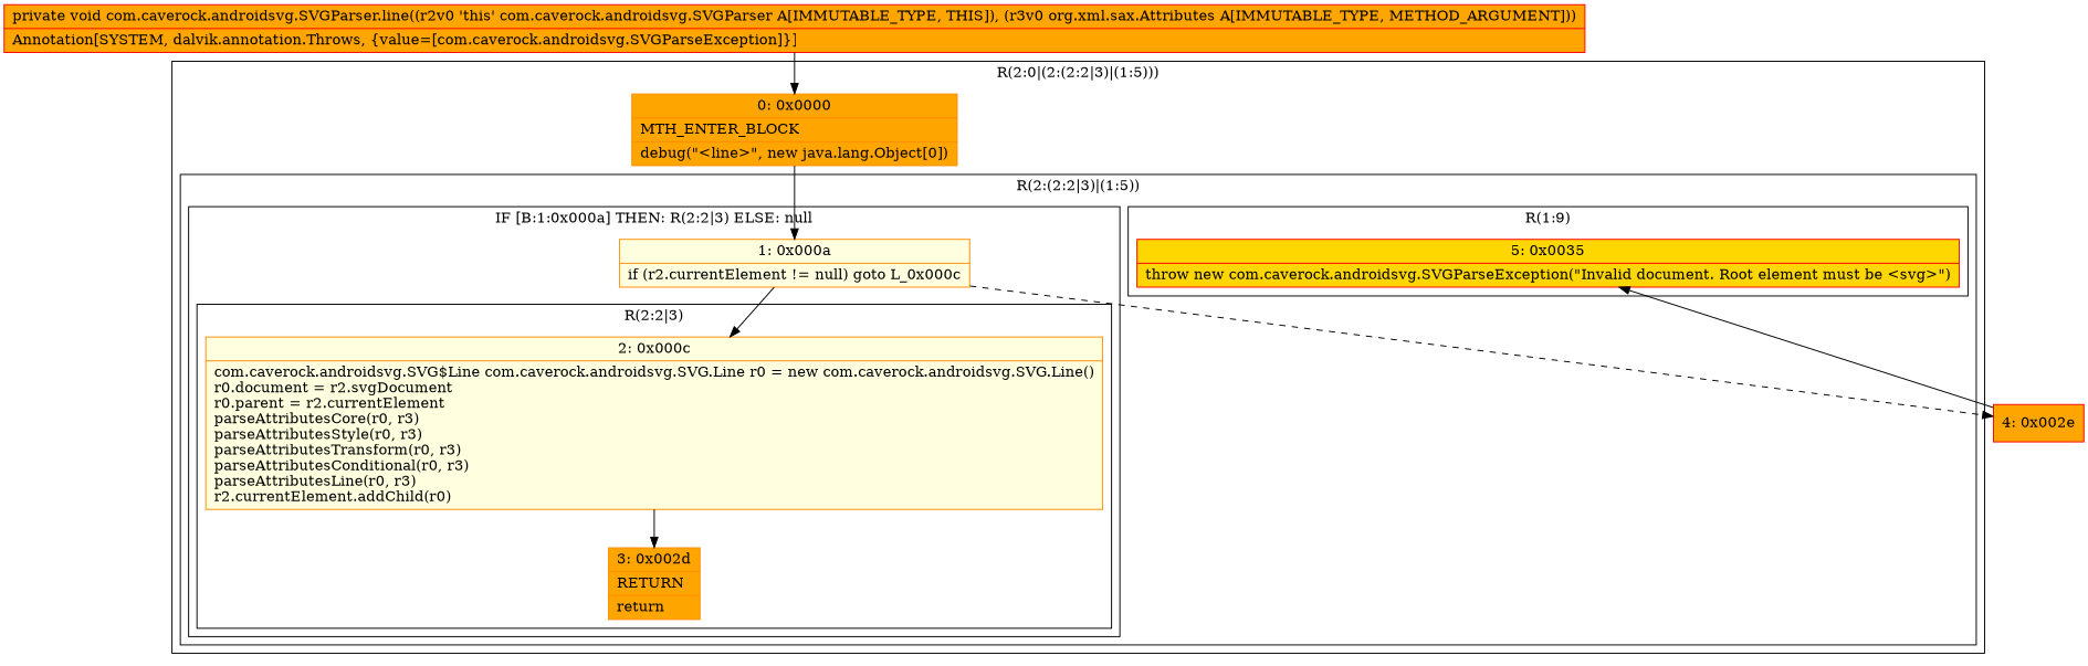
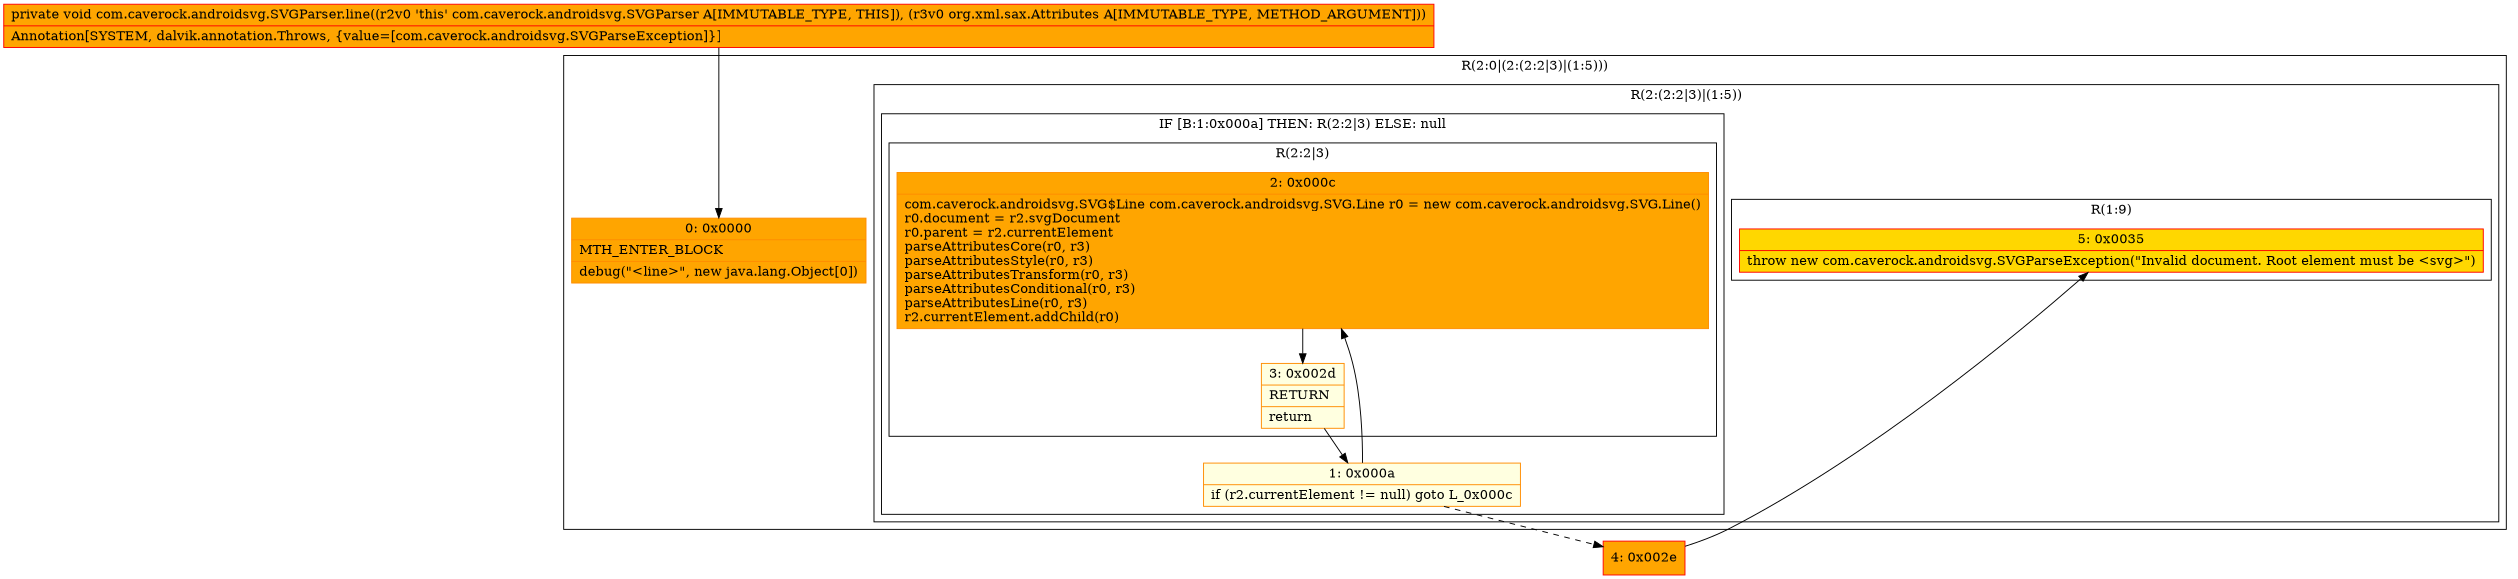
  digraph {
    node [color=darkorange fillcolor=lightyellow shape=record style=filled]
-   n1 [label="{2\:\ 0x000c|com.caverock.androidsvg.SVG$Line com.caverock.androidsvg.SVG.Line r0 = new com.caverock.androidsvg.SVG.Line()\lr0.document = r2.svgDocument\lr0.parent = r2.currentElement\lparseAttributesCore(r0, r3)\lparseAttributesStyle(r0, r3)\lparseAttributesTransform(r0, r3)\lparseAttributesConditional(r0, r3)\lparseAttributesLine(r0, r3)\lr2.currentElement.addChild(r0)\l}"]
-   n2 [fillcolor=orange label="{3\:\ 0x002d|RETURN\l|return\l}"]
+   n1 [fillcolor=orange label="{2\:\ 0x000c|com.caverock.androidsvg.SVG$Line com.caverock.androidsvg.SVG.Line r0 = new com.caverock.androidsvg.SVG.Line()\lr0.document = r2.svgDocument\lr0.parent = r2.currentElement\lparseAttributesCore(r0, r3)\lparseAttributesStyle(r0, r3)\lparseAttributesTransform(r0, r3)\lparseAttributesConditional(r0, r3)\lparseAttributesLine(r0, r3)\lr2.currentElement.addChild(r0)\l}"]
+   n2 [label="{3\:\ 0x002d|RETURN\l|return\l}"]
    n3 [label="{1\:\ 0x000a|if (r2.currentElement != null) goto L_0x000c\l}"]
    n4 [color=red fillcolor=gold label="{5\:\ 0x0035|throw new com.caverock.androidsvg.SVGParseException(\"Invalid document. Root element must be \<svg\>\")\l}"]
    n5 [fillcolor=orange label="{0\:\ 0x0000|MTH_ENTER_BLOCK\l|debug(\"\<line\>\", new java.lang.Object[0])\l}"]
    n6 [color=red fillcolor=orange label="{4\:\ 0x002e}"]
    n7 [color=red fillcolor=orange label="{private void com.caverock.androidsvg.SVGParser.line((r2v0 'this' com.caverock.androidsvg.SVGParser A[IMMUTABLE_TYPE, THIS]), (r3v0 org.xml.sax.Attributes A[IMMUTABLE_TYPE, METHOD_ARGUMENT]))  | Annotation[SYSTEM, dalvik.annotation.Throws, \{value=[com.caverock.androidsvg.SVGParseException]\}]\l}"]
    subgraph cluster_1 {
      label="R(2:0|(2:(2:2|3)|(1:5)))"
      n5
      subgraph cluster_2 {
        label="R(2:(2:2|3)|(1:5))"
        subgraph cluster_3 {
          label="IF [B:1:0x000a] THEN: R(2:2|3) ELSE: null"
          n3
          subgraph cluster_4 {
            label="R(2:2|3)"
            n1
            n2
          }
        }
        subgraph cluster_5 {
          label="R(1:9)"
          n4
        }
      }
    }
    n1 -> n2
    n3 -> n1
    n3 -> n6 [style=dashed]
-   n5 -> n3
+   n2 -> n3
    n6 -> n4
    n7 -> n5
  }
